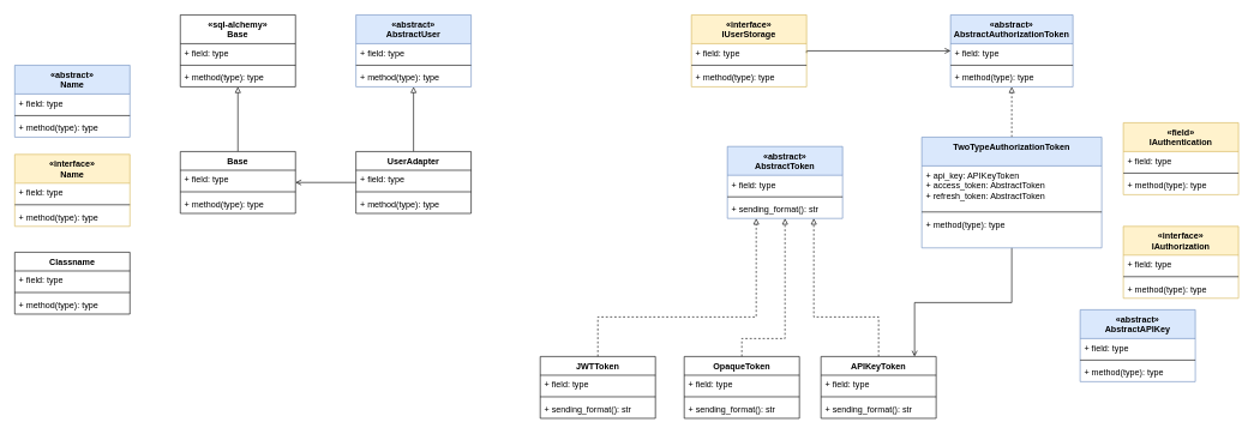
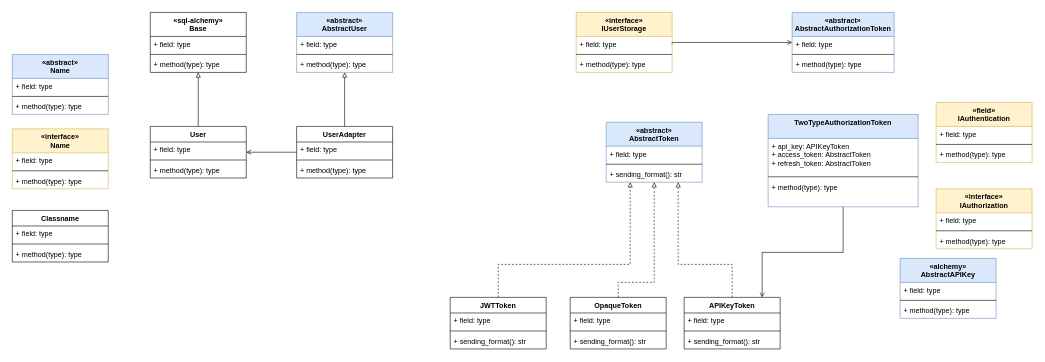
  <mxCell id="0" />
  <mxCell id="1" parent="0" />
  <mxCell id="2" value="Classname" style="swimlane;fontStyle=1;align=center;verticalAlign=top;childLayout=stackLayout;horizontal=1;startSize=26;horizontalStack=0;resizeParent=1;resizeParentMax=0;resizeLast=0;collapsible=1;marginBottom=0;" vertex="1" parent="1"><mxGeometry x="20" y="350" width="160" height="86" as="geometry" /></mxCell>
  <mxCell id="3" value="+ field: type" style="text;strokeColor=none;fillColor=none;align=left;verticalAlign=top;spacingLeft=4;spacingRight=4;overflow=hidden;rotatable=0;points=[[0,0.5],[1,0.5]];portConstraint=eastwest;" vertex="1" parent="2"><mxGeometry y="26" width="160" height="26" as="geometry" /></mxCell>
  <mxCell id="4" value="" style="line;strokeWidth=1;fillColor=none;align=left;verticalAlign=middle;spacingTop=-1;spacingLeft=3;spacingRight=3;rotatable=0;labelPosition=right;points=[];portConstraint=eastwest;" vertex="1" parent="2"><mxGeometry y="52" width="160" height="8" as="geometry" /></mxCell>
  <mxCell id="5" value="+ method(type): type" style="text;strokeColor=none;fillColor=none;align=left;verticalAlign=top;spacingLeft=4;spacingRight=4;overflow=hidden;rotatable=0;points=[[0,0.5],[1,0.5]];portConstraint=eastwest;" vertex="1" parent="2"><mxGeometry y="60" width="160" height="26" as="geometry" /></mxCell>
  <mxCell id="6" value="«interface»&#10;Name" style="swimlane;fontStyle=1;align=center;verticalAlign=top;childLayout=stackLayout;horizontal=1;startSize=40;horizontalStack=0;resizeParent=1;resizeParentMax=0;resizeLast=0;collapsible=1;marginBottom=0;fillColor=#fff2cc;strokeColor=#d6b656;" vertex="1" parent="1"><mxGeometry x="20" y="214" width="160" height="100" as="geometry" /></mxCell>
  <mxCell id="7" value="+ field: type" style="text;strokeColor=none;fillColor=none;align=left;verticalAlign=top;spacingLeft=4;spacingRight=4;overflow=hidden;rotatable=0;points=[[0,0.5],[1,0.5]];portConstraint=eastwest;" vertex="1" parent="6"><mxGeometry y="40" width="160" height="26" as="geometry" /></mxCell>
  <mxCell id="8" value="" style="line;strokeWidth=1;fillColor=none;align=left;verticalAlign=middle;spacingTop=-1;spacingLeft=3;spacingRight=3;rotatable=0;labelPosition=right;points=[];portConstraint=eastwest;" vertex="1" parent="6"><mxGeometry y="66" width="160" height="8" as="geometry" /></mxCell>
  <mxCell id="9" value="+ method(type): type" style="text;strokeColor=none;fillColor=none;align=left;verticalAlign=top;spacingLeft=4;spacingRight=4;overflow=hidden;rotatable=0;points=[[0,0.5],[1,0.5]];portConstraint=eastwest;" vertex="1" parent="6"><mxGeometry y="74" width="160" height="26" as="geometry" /></mxCell>
  <mxCell id="10" value="«abstract»&#10;Name" style="swimlane;fontStyle=1;align=center;verticalAlign=top;childLayout=stackLayout;horizontal=1;startSize=40;horizontalStack=0;resizeParent=1;resizeParentMax=0;resizeLast=0;collapsible=1;marginBottom=0;fillColor=#dae8fc;strokeColor=#6c8ebf;" vertex="1" parent="1"><mxGeometry x="20" y="90" width="160" height="100" as="geometry" /></mxCell>
  <mxCell id="11" value="+ field: type" style="text;strokeColor=none;fillColor=none;align=left;verticalAlign=top;spacingLeft=4;spacingRight=4;overflow=hidden;rotatable=0;points=[[0,0.5],[1,0.5]];portConstraint=eastwest;" vertex="1" parent="10"><mxGeometry y="40" width="160" height="26" as="geometry" /></mxCell>
  <mxCell id="12" value="" style="line;strokeWidth=1;fillColor=none;align=left;verticalAlign=middle;spacingTop=-1;spacingLeft=3;spacingRight=3;rotatable=0;labelPosition=right;points=[];portConstraint=eastwest;" vertex="1" parent="10"><mxGeometry y="66" width="160" height="8" as="geometry" /></mxCell>
  <mxCell id="13" value="+ method(type): type" style="text;strokeColor=none;fillColor=none;align=left;verticalAlign=top;spacingLeft=4;spacingRight=4;overflow=hidden;rotatable=0;points=[[0,0.5],[1,0.5]];portConstraint=eastwest;" vertex="1" parent="10"><mxGeometry y="74" width="160" height="26" as="geometry" /></mxCell>
  <mxCell id="14" value="«abstract»&#10;AbstractUser" style="swimlane;fontStyle=1;align=center;verticalAlign=top;childLayout=stackLayout;horizontal=1;startSize=40;horizontalStack=0;resizeParent=1;resizeParentMax=0;resizeLast=0;collapsible=1;marginBottom=0;fillColor=#dae8fc;strokeColor=#6c8ebf;" vertex="1" parent="1"><mxGeometry x="494" y="20" width="160" height="100" as="geometry" /></mxCell>
  <mxCell id="15" value="+ field: type" style="text;strokeColor=none;fillColor=none;align=left;verticalAlign=top;spacingLeft=4;spacingRight=4;overflow=hidden;rotatable=0;points=[[0,0.5],[1,0.5]];portConstraint=eastwest;" vertex="1" parent="14"><mxGeometry y="40" width="160" height="26" as="geometry" /></mxCell>
  <mxCell id="16" value="" style="line;strokeWidth=1;fillColor=none;align=left;verticalAlign=middle;spacingTop=-1;spacingLeft=3;spacingRight=3;rotatable=0;labelPosition=right;points=[];portConstraint=eastwest;" vertex="1" parent="14"><mxGeometry y="66" width="160" height="8" as="geometry" /></mxCell>
  <mxCell id="17" value="+ method(type): type" style="text;strokeColor=none;fillColor=none;align=left;verticalAlign=top;spacingLeft=4;spacingRight=4;overflow=hidden;rotatable=0;points=[[0,0.5],[1,0.5]];portConstraint=eastwest;" vertex="1" parent="14"><mxGeometry y="74" width="160" height="26" as="geometry" /></mxCell>
- <mxCell id="18" value="«abstract»&#10;AbstractAPIKey" style="swimlane;fontStyle=1;align=center;verticalAlign=top;childLayout=stackLayout;horizontal=1;startSize=40;horizontalStack=0;resizeParent=1;resizeParentMax=0;resizeLast=0;collapsible=1;marginBottom=0;fillColor=#dae8fc;strokeColor=#6c8ebf;" vertex="1" parent="1"><mxGeometry x="1500" y="430" width="160" height="100" as="geometry" /></mxCell>
+ <mxCell id="18" value="«alchemy»&#10;AbstractAPIKey" style="swimlane;fontStyle=1;align=center;verticalAlign=top;childLayout=stackLayout;horizontal=1;startSize=40;horizontalStack=0;resizeParent=1;resizeParentMax=0;resizeLast=0;collapsible=1;marginBottom=0;fillColor=#dae8fc;strokeColor=#6c8ebf;" vertex="1" parent="1"><mxGeometry x="1500" y="430" width="160" height="100" as="geometry" /></mxCell>
  <mxCell id="19" value="+ field: type" style="text;strokeColor=none;fillColor=none;align=left;verticalAlign=top;spacingLeft=4;spacingRight=4;overflow=hidden;rotatable=0;points=[[0,0.5],[1,0.5]];portConstraint=eastwest;" vertex="1" parent="18"><mxGeometry y="40" width="160" height="26" as="geometry" /></mxCell>
  <mxCell id="20" value="" style="line;strokeWidth=1;fillColor=none;align=left;verticalAlign=middle;spacingTop=-1;spacingLeft=3;spacingRight=3;rotatable=0;labelPosition=right;points=[];portConstraint=eastwest;" vertex="1" parent="18"><mxGeometry y="66" width="160" height="8" as="geometry" /></mxCell>
  <mxCell id="21" value="+ method(type): type" style="text;strokeColor=none;fillColor=none;align=left;verticalAlign=top;spacingLeft=4;spacingRight=4;overflow=hidden;rotatable=0;points=[[0,0.5],[1,0.5]];portConstraint=eastwest;" vertex="1" parent="18"><mxGeometry y="74" width="160" height="26" as="geometry" /></mxCell>
  <mxCell id="22" value="«abstract»&#10;AbstractToken" style="swimlane;fontStyle=1;align=center;verticalAlign=top;childLayout=stackLayout;horizontal=1;startSize=40;horizontalStack=0;resizeParent=1;resizeParentMax=0;resizeLast=0;collapsible=1;marginBottom=0;fillColor=#dae8fc;strokeColor=#6c8ebf;" vertex="1" parent="1"><mxGeometry x="1010" y="203" width="160" height="100" as="geometry" /></mxCell>
  <mxCell id="23" value="+ field: type" style="text;strokeColor=none;fillColor=none;align=left;verticalAlign=top;spacingLeft=4;spacingRight=4;overflow=hidden;rotatable=0;points=[[0,0.5],[1,0.5]];portConstraint=eastwest;" vertex="1" parent="22"><mxGeometry y="40" width="160" height="26" as="geometry" /></mxCell>
  <mxCell id="24" value="" style="line;strokeWidth=1;fillColor=none;align=left;verticalAlign=middle;spacingTop=-1;spacingLeft=3;spacingRight=3;rotatable=0;labelPosition=right;points=[];portConstraint=eastwest;" vertex="1" parent="22"><mxGeometry y="66" width="160" height="8" as="geometry" /></mxCell>
  <mxCell id="25" value="+ sending_format(): str" style="text;strokeColor=none;fillColor=none;align=left;verticalAlign=top;spacingLeft=4;spacingRight=4;overflow=hidden;rotatable=0;points=[[0,0.5],[1,0.5]];portConstraint=eastwest;" vertex="1" parent="22"><mxGeometry y="74" width="160" height="26" as="geometry" /></mxCell>
  <mxCell id="26" value="«abstract»&#10;AbstractAuthorizationToken" style="swimlane;fontStyle=1;align=center;verticalAlign=top;childLayout=stackLayout;horizontal=1;startSize=40;horizontalStack=0;resizeParent=1;resizeParentMax=0;resizeLast=0;collapsible=1;marginBottom=0;fillColor=#dae8fc;strokeColor=#6c8ebf;" vertex="1" parent="1"><mxGeometry x="1320" y="20" width="170" height="100" as="geometry" /></mxCell>
  <mxCell id="27" value="+ field: type" style="text;strokeColor=none;fillColor=none;align=left;verticalAlign=top;spacingLeft=4;spacingRight=4;overflow=hidden;rotatable=0;points=[[0,0.5],[1,0.5]];portConstraint=eastwest;" vertex="1" parent="26"><mxGeometry y="40" width="170" height="26" as="geometry" /></mxCell>
  <mxCell id="28" value="" style="line;strokeWidth=1;fillColor=none;align=left;verticalAlign=middle;spacingTop=-1;spacingLeft=3;spacingRight=3;rotatable=0;labelPosition=right;points=[];portConstraint=eastwest;" vertex="1" parent="26"><mxGeometry y="66" width="170" height="8" as="geometry" /></mxCell>
  <mxCell id="29" value="+ method(type): type" style="text;strokeColor=none;fillColor=none;align=left;verticalAlign=top;spacingLeft=4;spacingRight=4;overflow=hidden;rotatable=0;points=[[0,0.5],[1,0.5]];portConstraint=eastwest;" vertex="1" parent="26"><mxGeometry y="74" width="170" height="26" as="geometry" /></mxCell>
  <mxCell id="30" style="edgeStyle=orthogonalEdgeStyle;rounded=0;orthogonalLoop=1;jettySize=auto;html=1;endArrow=open;endFill=0;exitX=1;exitY=0.5;exitDx=0;exitDy=0;" edge="1" parent="1" source="32" target="26"><mxGeometry relative="1" as="geometry"><mxPoint x="1280" y="60" as="targetPoint" /><Array as="points"><mxPoint x="1120" y="70" /></Array></mxGeometry></mxCell>
  <mxCell id="31" value="«interface»&#10;IUserStorage" style="swimlane;fontStyle=1;align=center;verticalAlign=top;childLayout=stackLayout;horizontal=1;startSize=40;horizontalStack=0;resizeParent=1;resizeParentMax=0;resizeLast=0;collapsible=1;marginBottom=0;fillColor=#fff2cc;strokeColor=#d6b656;" vertex="1" parent="1"><mxGeometry x="960" y="20" width="160" height="100" as="geometry" /></mxCell>
  <mxCell id="32" value="+ field: type" style="text;strokeColor=none;fillColor=none;align=left;verticalAlign=top;spacingLeft=4;spacingRight=4;overflow=hidden;rotatable=0;points=[[0,0.5],[1,0.5]];portConstraint=eastwest;" vertex="1" parent="31"><mxGeometry y="40" width="160" height="26" as="geometry" /></mxCell>
  <mxCell id="33" value="" style="line;strokeWidth=1;fillColor=none;align=left;verticalAlign=middle;spacingTop=-1;spacingLeft=3;spacingRight=3;rotatable=0;labelPosition=right;points=[];portConstraint=eastwest;" vertex="1" parent="31"><mxGeometry y="66" width="160" height="8" as="geometry" /></mxCell>
  <mxCell id="34" value="+ method(type): type" style="text;strokeColor=none;fillColor=none;align=left;verticalAlign=top;spacingLeft=4;spacingRight=4;overflow=hidden;rotatable=0;points=[[0,0.5],[1,0.5]];portConstraint=eastwest;" vertex="1" parent="31"><mxGeometry y="74" width="160" height="26" as="geometry" /></mxCell>
  <mxCell id="35" value="«field»&#10;IAuthentication" style="swimlane;fontStyle=1;align=center;verticalAlign=top;childLayout=stackLayout;horizontal=1;startSize=40;horizontalStack=0;resizeParent=1;resizeParentMax=0;resizeLast=0;collapsible=1;marginBottom=0;fillColor=#fff2cc;strokeColor=#d6b656;" vertex="1" parent="1"><mxGeometry x="1560" y="170" width="160" height="100" as="geometry" /></mxCell>
  <mxCell id="36" value="+ field: type" style="text;strokeColor=none;fillColor=none;align=left;verticalAlign=top;spacingLeft=4;spacingRight=4;overflow=hidden;rotatable=0;points=[[0,0.5],[1,0.5]];portConstraint=eastwest;" vertex="1" parent="35"><mxGeometry y="40" width="160" height="26" as="geometry" /></mxCell>
  <mxCell id="37" value="" style="line;strokeWidth=1;fillColor=none;align=left;verticalAlign=middle;spacingTop=-1;spacingLeft=3;spacingRight=3;rotatable=0;labelPosition=right;points=[];portConstraint=eastwest;" vertex="1" parent="35"><mxGeometry y="66" width="160" height="8" as="geometry" /></mxCell>
  <mxCell id="38" value="+ method(type): type" style="text;strokeColor=none;fillColor=none;align=left;verticalAlign=top;spacingLeft=4;spacingRight=4;overflow=hidden;rotatable=0;points=[[0,0.5],[1,0.5]];portConstraint=eastwest;" vertex="1" parent="35"><mxGeometry y="74" width="160" height="26" as="geometry" /></mxCell>
  <mxCell id="39" value="«interface»&#10;IAuthorization" style="swimlane;fontStyle=1;align=center;verticalAlign=top;childLayout=stackLayout;horizontal=1;startSize=40;horizontalStack=0;resizeParent=1;resizeParentMax=0;resizeLast=0;collapsible=1;marginBottom=0;fillColor=#fff2cc;strokeColor=#d6b656;" vertex="1" parent="1"><mxGeometry x="1560" y="314" width="160" height="100" as="geometry" /></mxCell>
  <mxCell id="40" value="+ field: type" style="text;strokeColor=none;fillColor=none;align=left;verticalAlign=top;spacingLeft=4;spacingRight=4;overflow=hidden;rotatable=0;points=[[0,0.5],[1,0.5]];portConstraint=eastwest;" vertex="1" parent="39"><mxGeometry y="40" width="160" height="26" as="geometry" /></mxCell>
  <mxCell id="41" value="" style="line;strokeWidth=1;fillColor=none;align=left;verticalAlign=middle;spacingTop=-1;spacingLeft=3;spacingRight=3;rotatable=0;labelPosition=right;points=[];portConstraint=eastwest;" vertex="1" parent="39"><mxGeometry y="66" width="160" height="8" as="geometry" /></mxCell>
  <mxCell id="42" value="+ method(type): type" style="text;strokeColor=none;fillColor=none;align=left;verticalAlign=top;spacingLeft=4;spacingRight=4;overflow=hidden;rotatable=0;points=[[0,0.5],[1,0.5]];portConstraint=eastwest;" vertex="1" parent="39"><mxGeometry y="74" width="160" height="26" as="geometry" /></mxCell>
  <mxCell id="43" value="«sql-alchemy»&#10;Base" style="swimlane;fontStyle=1;align=center;verticalAlign=top;childLayout=stackLayout;horizontal=1;startSize=40;horizontalStack=0;resizeParent=1;resizeParentMax=0;resizeLast=0;collapsible=1;marginBottom=0;" vertex="1" parent="1"><mxGeometry x="250" y="20" width="160" height="100" as="geometry" /></mxCell>
  <mxCell id="44" value="+ field: type" style="text;strokeColor=none;fillColor=none;align=left;verticalAlign=top;spacingLeft=4;spacingRight=4;overflow=hidden;rotatable=0;points=[[0,0.5],[1,0.5]];portConstraint=eastwest;" vertex="1" parent="43"><mxGeometry y="40" width="160" height="26" as="geometry" /></mxCell>
  <mxCell id="45" value="" style="line;strokeWidth=1;fillColor=none;align=left;verticalAlign=middle;spacingTop=-1;spacingLeft=3;spacingRight=3;rotatable=0;labelPosition=right;points=[];portConstraint=eastwest;" vertex="1" parent="43"><mxGeometry y="66" width="160" height="8" as="geometry" /></mxCell>
  <mxCell id="46" value="+ method(type): type" style="text;strokeColor=none;fillColor=none;align=left;verticalAlign=top;spacingLeft=4;spacingRight=4;overflow=hidden;rotatable=0;points=[[0,0.5],[1,0.5]];portConstraint=eastwest;" vertex="1" parent="43"><mxGeometry y="74" width="160" height="26" as="geometry" /></mxCell>
  <mxCell id="47" value="" style="edgeStyle=orthogonalEdgeStyle;rounded=0;orthogonalLoop=1;jettySize=auto;html=1;entryX=0.5;entryY=1;entryDx=0;entryDy=0;endArrow=block;endFill=0;" edge="1" parent="1" source="48" target="43"><mxGeometry relative="1" as="geometry" /></mxCell>
- <mxCell id="48" value="Base" style="swimlane;fontStyle=1;align=center;verticalAlign=top;childLayout=stackLayout;horizontal=1;startSize=26;horizontalStack=0;resizeParent=1;resizeParentMax=0;resizeLast=0;collapsible=1;marginBottom=0;" vertex="1" parent="1"><mxGeometry x="250" y="210" width="160" height="86" as="geometry" /></mxCell>
+ <mxCell id="48" value="User" style="swimlane;fontStyle=1;align=center;verticalAlign=top;childLayout=stackLayout;horizontal=1;startSize=26;horizontalStack=0;resizeParent=1;resizeParentMax=0;resizeLast=0;collapsible=1;marginBottom=0;" vertex="1" parent="1"><mxGeometry x="250" y="210" width="160" height="86" as="geometry" /></mxCell>
  <mxCell id="49" value="+ field: type" style="text;strokeColor=none;fillColor=none;align=left;verticalAlign=top;spacingLeft=4;spacingRight=4;overflow=hidden;rotatable=0;points=[[0,0.5],[1,0.5]];portConstraint=eastwest;" vertex="1" parent="48"><mxGeometry y="26" width="160" height="26" as="geometry" /></mxCell>
  <mxCell id="50" value="" style="line;strokeWidth=1;fillColor=none;align=left;verticalAlign=middle;spacingTop=-1;spacingLeft=3;spacingRight=3;rotatable=0;labelPosition=right;points=[];portConstraint=eastwest;" vertex="1" parent="48"><mxGeometry y="52" width="160" height="8" as="geometry" /></mxCell>
  <mxCell id="51" value="+ method(type): type" style="text;strokeColor=none;fillColor=none;align=left;verticalAlign=top;spacingLeft=4;spacingRight=4;overflow=hidden;rotatable=0;points=[[0,0.5],[1,0.5]];portConstraint=eastwest;" vertex="1" parent="48"><mxGeometry y="60" width="160" height="26" as="geometry" /></mxCell>
  <mxCell id="52" style="edgeStyle=orthogonalEdgeStyle;rounded=0;orthogonalLoop=1;jettySize=auto;html=1;endArrow=open;endFill=0;" edge="1" parent="1" source="54" target="48"><mxGeometry relative="1" as="geometry" /></mxCell>
  <mxCell id="53" style="edgeStyle=orthogonalEdgeStyle;rounded=0;orthogonalLoop=1;jettySize=auto;html=1;endArrow=block;endFill=0;dashed=0;" edge="1" parent="1" source="54" target="14"><mxGeometry relative="1" as="geometry" /></mxCell>
  <mxCell id="54" value="UserAdapter" style="swimlane;fontStyle=1;align=center;verticalAlign=top;childLayout=stackLayout;horizontal=1;startSize=26;horizontalStack=0;resizeParent=1;resizeParentMax=0;resizeLast=0;collapsible=1;marginBottom=0;" vertex="1" parent="1"><mxGeometry x="494" y="210" width="160" height="86" as="geometry" /></mxCell>
  <mxCell id="55" value="+ field: type" style="text;strokeColor=none;fillColor=none;align=left;verticalAlign=top;spacingLeft=4;spacingRight=4;overflow=hidden;rotatable=0;points=[[0,0.5],[1,0.5]];portConstraint=eastwest;" vertex="1" parent="54"><mxGeometry y="26" width="160" height="26" as="geometry" /></mxCell>
  <mxCell id="56" value="" style="line;strokeWidth=1;fillColor=none;align=left;verticalAlign=middle;spacingTop=-1;spacingLeft=3;spacingRight=3;rotatable=0;labelPosition=right;points=[];portConstraint=eastwest;" vertex="1" parent="54"><mxGeometry y="52" width="160" height="8" as="geometry" /></mxCell>
  <mxCell id="57" value="+ method(type): type" style="text;strokeColor=none;fillColor=none;align=left;verticalAlign=top;spacingLeft=4;spacingRight=4;overflow=hidden;rotatable=0;points=[[0,0.5],[1,0.5]];portConstraint=eastwest;" vertex="1" parent="54"><mxGeometry y="60" width="160" height="26" as="geometry" /></mxCell>
- <mxCell id="58" style="edgeStyle=orthogonalEdgeStyle;rounded=0;orthogonalLoop=1;jettySize=auto;html=1;endArrow=block;endFill=0;dashed=1;" edge="1" parent="1" source="60" target="26"><mxGeometry relative="1" as="geometry" /></mxCell>
  <mxCell id="59" style="edgeStyle=orthogonalEdgeStyle;rounded=0;orthogonalLoop=1;jettySize=auto;html=1;endArrow=open;endFill=0;" edge="1" parent="1" source="60" target="75"><mxGeometry relative="1" as="geometry"><Array as="points"><mxPoint x="1405" y="420" /><mxPoint x="1270" y="420" /></Array></mxGeometry></mxCell>
  <mxCell id="60" value="TwoTypeAuthorizationToken" style="swimlane;fontStyle=1;align=center;verticalAlign=top;childLayout=stackLayout;horizontal=1;startSize=40;horizontalStack=0;resizeParent=1;resizeParentMax=0;resizeLast=0;collapsible=1;marginBottom=0;fillColor=#dae8fc;strokeColor=#6c8ebf;" vertex="1" parent="1"><mxGeometry x="1280" y="190" width="250" height="154" as="geometry" /></mxCell>
  <mxCell id="61" value="+ api_key: APIKeyToken&#10;+ access_token: AbstractToken&#10;+ refresh_token: AbstractToken" style="text;strokeColor=none;fillColor=none;align=left;verticalAlign=top;spacingLeft=4;spacingRight=4;overflow=hidden;rotatable=0;points=[[0,0.5],[1,0.5]];portConstraint=eastwest;" vertex="1" parent="60"><mxGeometry y="40" width="250" height="60" as="geometry" /></mxCell>
  <mxCell id="62" value="" style="line;strokeWidth=1;fillColor=none;align=left;verticalAlign=middle;spacingTop=-1;spacingLeft=3;spacingRight=3;rotatable=0;labelPosition=right;points=[];portConstraint=eastwest;" vertex="1" parent="60"><mxGeometry y="100" width="250" height="8" as="geometry" /></mxCell>
  <mxCell id="63" value="+ method(type): type" style="text;strokeColor=none;fillColor=none;align=left;verticalAlign=top;spacingLeft=4;spacingRight=4;overflow=hidden;rotatable=0;points=[[0,0.5],[1,0.5]];portConstraint=eastwest;fontStyle=0" vertex="1" parent="60"><mxGeometry y="108" width="250" height="46" as="geometry" /></mxCell>
  <mxCell id="64" style="edgeStyle=orthogonalEdgeStyle;rounded=0;orthogonalLoop=1;jettySize=auto;html=1;dashed=1;endArrow=block;endFill=0;" edge="1" parent="1" source="65" target="22"><mxGeometry relative="1" as="geometry"><Array as="points"><mxPoint x="830" y="440" /><mxPoint x="1050" y="440" /></Array></mxGeometry></mxCell>
  <mxCell id="65" value="JWTToken" style="swimlane;fontStyle=1;align=center;verticalAlign=top;childLayout=stackLayout;horizontal=1;startSize=26;horizontalStack=0;resizeParent=1;resizeParentMax=0;resizeLast=0;collapsible=1;marginBottom=0;" vertex="1" parent="1"><mxGeometry x="750" y="495" width="160" height="86" as="geometry" /></mxCell>
  <mxCell id="66" value="+ field: type" style="text;strokeColor=none;fillColor=none;align=left;verticalAlign=top;spacingLeft=4;spacingRight=4;overflow=hidden;rotatable=0;points=[[0,0.5],[1,0.5]];portConstraint=eastwest;" vertex="1" parent="65"><mxGeometry y="26" width="160" height="26" as="geometry" /></mxCell>
  <mxCell id="67" value="" style="line;strokeWidth=1;fillColor=none;align=left;verticalAlign=middle;spacingTop=-1;spacingLeft=3;spacingRight=3;rotatable=0;labelPosition=right;points=[];portConstraint=eastwest;" vertex="1" parent="65"><mxGeometry y="52" width="160" height="8" as="geometry" /></mxCell>
  <mxCell id="68" value="+ sending_format(): str" style="text;strokeColor=none;fillColor=none;align=left;verticalAlign=top;spacingLeft=4;spacingRight=4;overflow=hidden;rotatable=0;points=[[0,0.5],[1,0.5]];portConstraint=eastwest;" vertex="1" parent="65"><mxGeometry y="60" width="160" height="26" as="geometry" /></mxCell>
  <mxCell id="69" style="edgeStyle=orthogonalEdgeStyle;rounded=0;orthogonalLoop=1;jettySize=auto;html=1;dashed=1;endArrow=block;endFill=0;" edge="1" parent="1" source="70" target="22"><mxGeometry relative="1" as="geometry"><Array as="points"><mxPoint x="1030" y="470" /><mxPoint x="1090" y="470" /></Array></mxGeometry></mxCell>
  <mxCell id="70" value="OpaqueToken" style="swimlane;fontStyle=1;align=center;verticalAlign=top;childLayout=stackLayout;horizontal=1;startSize=26;horizontalStack=0;resizeParent=1;resizeParentMax=0;resizeLast=0;collapsible=1;marginBottom=0;" vertex="1" parent="1"><mxGeometry x="950" y="495" width="160" height="86" as="geometry" /></mxCell>
  <mxCell id="71" value="+ field: type" style="text;strokeColor=none;fillColor=none;align=left;verticalAlign=top;spacingLeft=4;spacingRight=4;overflow=hidden;rotatable=0;points=[[0,0.5],[1,0.5]];portConstraint=eastwest;" vertex="1" parent="70"><mxGeometry y="26" width="160" height="26" as="geometry" /></mxCell>
  <mxCell id="72" value="" style="line;strokeWidth=1;fillColor=none;align=left;verticalAlign=middle;spacingTop=-1;spacingLeft=3;spacingRight=3;rotatable=0;labelPosition=right;points=[];portConstraint=eastwest;" vertex="1" parent="70"><mxGeometry y="52" width="160" height="8" as="geometry" /></mxCell>
  <mxCell id="73" value="+ sending_format(): str" style="text;strokeColor=none;fillColor=none;align=left;verticalAlign=top;spacingLeft=4;spacingRight=4;overflow=hidden;rotatable=0;points=[[0,0.5],[1,0.5]];portConstraint=eastwest;" vertex="1" parent="70"><mxGeometry y="60" width="160" height="26" as="geometry" /></mxCell>
  <mxCell id="74" style="edgeStyle=orthogonalEdgeStyle;rounded=0;orthogonalLoop=1;jettySize=auto;html=1;dashed=1;endArrow=block;endFill=0;" edge="1" parent="1" source="75" target="22"><mxGeometry relative="1" as="geometry"><Array as="points"><mxPoint x="1220" y="440" /><mxPoint x="1130" y="440" /></Array></mxGeometry></mxCell>
  <mxCell id="75" value="APIKeyToken" style="swimlane;fontStyle=1;align=center;verticalAlign=top;childLayout=stackLayout;horizontal=1;startSize=26;horizontalStack=0;resizeParent=1;resizeParentMax=0;resizeLast=0;collapsible=1;marginBottom=0;" vertex="1" parent="1"><mxGeometry x="1140" y="495" width="160" height="86" as="geometry" /></mxCell>
  <mxCell id="76" value="+ field: type" style="text;strokeColor=none;fillColor=none;align=left;verticalAlign=top;spacingLeft=4;spacingRight=4;overflow=hidden;rotatable=0;points=[[0,0.5],[1,0.5]];portConstraint=eastwest;" vertex="1" parent="75"><mxGeometry y="26" width="160" height="26" as="geometry" /></mxCell>
  <mxCell id="77" value="" style="line;strokeWidth=1;fillColor=none;align=left;verticalAlign=middle;spacingTop=-1;spacingLeft=3;spacingRight=3;rotatable=0;labelPosition=right;points=[];portConstraint=eastwest;" vertex="1" parent="75"><mxGeometry y="52" width="160" height="8" as="geometry" /></mxCell>
  <mxCell id="78" value="+ sending_format(): str" style="text;strokeColor=none;fillColor=none;align=left;verticalAlign=top;spacingLeft=4;spacingRight=4;overflow=hidden;rotatable=0;points=[[0,0.5],[1,0.5]];portConstraint=eastwest;" vertex="1" parent="75"><mxGeometry y="60" width="160" height="26" as="geometry" /></mxCell>
